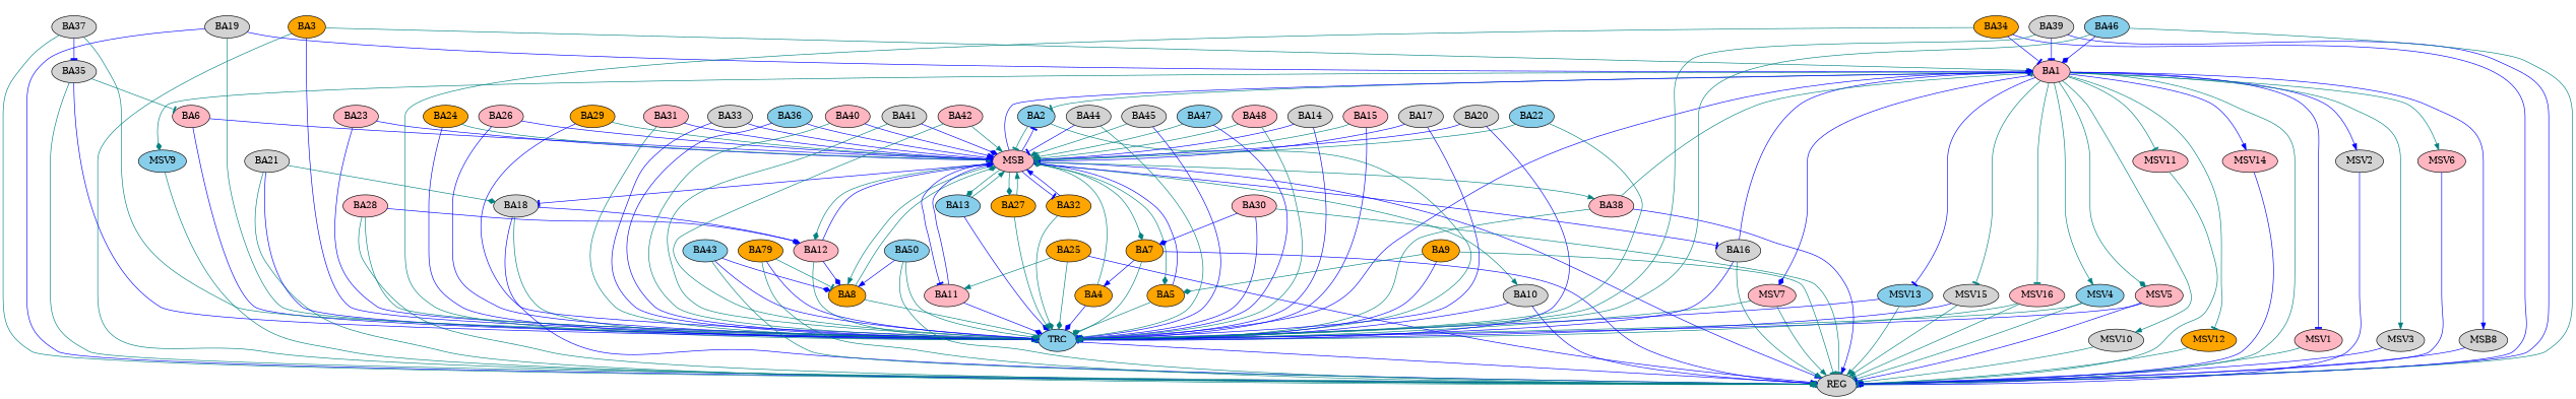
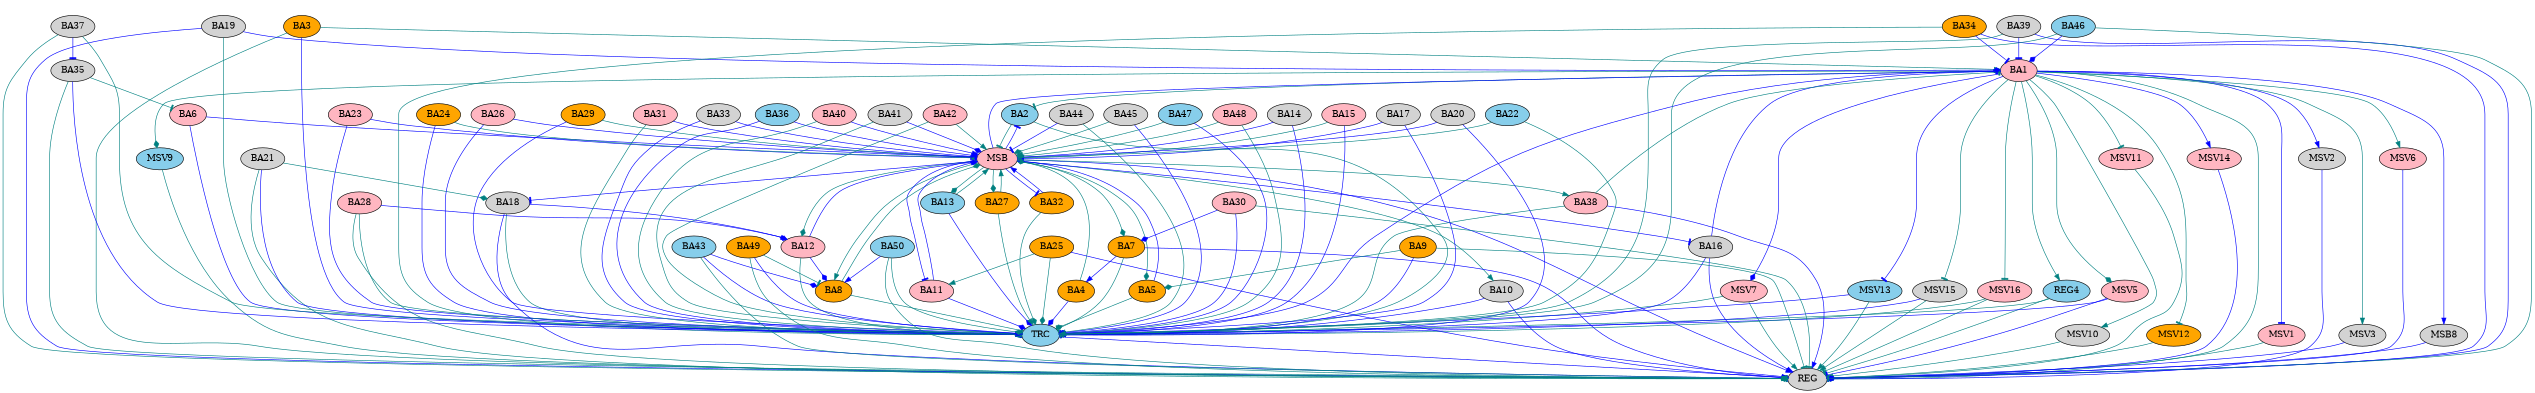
  strict digraph {
    node [fillcolor=lightpink style=filled]
    edge [arrowhead=diamond color=teal]
    n1 [label=BA1]
    n2 [fillcolor=skyblue label=BA2]
    n3 [fillcolor=lightgrey label=REG]
    n4 [fillcolor=skyblue label=TRC]
    n5 [label=MSV1]
    n6 [fillcolor=lightgrey label=MSV2]
    n7 [fillcolor=lightgrey label=MSV3]
-   n8 [fillcolor=skyblue label=MSV4]
+   n8 [fillcolor=skyblue label=REG4]
    n9 [label=MSV5]
    n10 [label=MSV6]
    n11 [label=MSV7]
    n12 [fillcolor=lightgrey label=MSB8]
    n13 [fillcolor=skyblue label=MSV9]
    n14 [fillcolor=lightgrey label=MSV10]
    n15 [label=MSV11]
    n16 [fillcolor=orange label=MSV12]
    n17 [fillcolor=skyblue label=MSV13]
    n18 [label=MSV14]
    n19 [fillcolor=lightgrey label=MSV15]
    n20 [label=MSV16]
    n21 [label=MSB]
    n22 [fillcolor=orange label=BA5]
    n23 [fillcolor=orange label=BA7]
    n24 [fillcolor=orange label=BA8]
    n25 [fillcolor=lightgrey label=BA10]
    n26 [label=BA11]
    n27 [label=BA12]
    n28 [fillcolor=skyblue label=BA13]
    n29 [fillcolor=lightgrey label=BA16]
    n30 [fillcolor=lightgrey label=BA18]
    n31 [fillcolor=orange label=BA27]
    n32 [fillcolor=orange label=BA32]
    n33 [label=BA38]
    n34 [fillcolor=orange label=BA3]
    n35 [fillcolor=orange label=BA4]
    n36 [label=BA6]
    n37 [fillcolor=orange label=BA9]
    n38 [fillcolor=lightgrey label=BA14]
    n39 [label=BA15]
    n40 [fillcolor=lightgrey label=BA17]
    n41 [fillcolor=lightgrey label=BA19]
    n42 [fillcolor=lightgrey label=BA20]
    n43 [fillcolor=lightgrey label=BA21]
    n44 [fillcolor=skyblue label=BA22]
    n45 [label=BA23]
    n46 [fillcolor=orange label=BA24]
    n47 [fillcolor=orange label=BA25]
    n48 [label=BA26]
    n49 [label=BA28]
    n50 [fillcolor=orange label=BA29]
    n51 [label=BA30]
    n52 [label=BA31]
    n53 [fillcolor=lightgrey label=BA33]
    n54 [fillcolor=orange label=BA34]
    n55 [fillcolor=lightgrey label=BA35]
    n56 [fillcolor=skyblue label=BA36]
    n57 [fillcolor=lightgrey label=BA37]
    n58 [fillcolor=lightgrey label=BA39]
    n59 [label=BA40]
    n60 [fillcolor=lightgrey label=BA41]
    n61 [label=BA42]
    n62 [fillcolor=skyblue label=BA43]
    n63 [fillcolor=lightgrey label=BA44]
    n64 [fillcolor=lightgrey label=BA45]
    n65 [fillcolor=skyblue label=BA46]
    n66 [fillcolor=skyblue label=BA47]
    n67 [label=BA48]
-   n68 [fillcolor=orange label=BA79]
+   n68 [fillcolor=orange label=BA49]
    n69 [fillcolor=skyblue label=BA50]
    n1 -> n2 [arrowhead=tee]
    n1 -> n3 [arrowhead=normal]
    n1 -> n4 [arrowhead=normal color=blue]
    n1 -> n5 [arrowhead=tee color=blue]
    n1 -> n6 [arrowhead=normal color=blue]
    n1 -> n7 [arrowhead=normal]
    n1 -> n8 [arrowhead=normal]
    n1 -> n9
    n1 -> n10 [arrowhead=normal]
    n1 -> n11 [color=blue]
    n1 -> n12 [arrowhead=normal color=blue]
    n1 -> n13
    n1 -> n14 [arrowhead=normal]
    n1 -> n15 [arrowhead=tee]
    n1 -> n16 [arrowhead=tee]
    n1 -> n17 [arrowhead=tee color=blue]
    n1 -> n18 [arrowhead=normal color=blue]
    n1 -> n19 [arrowhead=tee]
    n1 -> n20 [arrowhead=tee]
    n2 -> n4
    n2 -> n21 [arrowhead=tee]
    n4 -> n3 [arrowhead=normal color=blue]
    n5 -> n3
    n6 -> n3 [color=blue]
    n7 -> n3 [color=blue]
    n8 -> n3 [arrowhead=tee]
    n8 -> n4 [arrowhead=tee]
    n9 -> n3 [arrowhead=tee color=blue]
    n9 -> n4 [color=blue]
    n10 -> n3 [color=blue]
    n11 -> n3 [arrowhead=normal]
    n11 -> n4
    n12 -> n3 [arrowhead=tee color=blue]
    n13 -> n3 [arrowhead=normal]
    n14 -> n3 [arrowhead=normal]
    n15 -> n3 [arrowhead=normal]
    n16 -> n3 [arrowhead=normal]
    n17 -> n3 [arrowhead=normal]
    n17 -> n4 [arrowhead=normal color=blue]
    n18 -> n3 [arrowhead=normal color=blue]
    n19 -> n3 [arrowhead=normal]
    n19 -> n4 [arrowhead=normal color=blue]
    n20 -> n3 [arrowhead=tee]
    n20 -> n4 [arrowhead=normal]
    n21 -> n1 [color=blue]
    n21 -> n2 [arrowhead=tee color=blue]
    n21 -> n3 [arrowhead=normal color=blue]
    n21 -> n22
    n21 -> n23
    n21 -> n24 [arrowhead=normal]
    n21 -> n25 [arrowhead=normal]
    n21 -> n26 [arrowhead=tee color=blue]
    n21 -> n27
    n21 -> n28
    n21 -> n29 [arrowhead=tee color=blue]
    n21 -> n30 [arrowhead=tee color=blue]
    n21 -> n31
    n21 -> n32 [arrowhead=tee color=blue]
    n21 -> n33 [arrowhead=normal]
    n22 -> n4
    n22 -> n21 [color=blue]
    n23 -> n3 [color=blue]
    n23 -> n4 [arrowhead=tee]
    n23 -> n35 [arrowhead=normal color=blue]
    n24 -> n4 [arrowhead=tee]
    n24 -> n21
    n25 -> n3 [arrowhead=normal color=blue]
    n25 -> n4 [arrowhead=tee color=blue]
    n26 -> n4 [color=blue]
    n26 -> n21 [arrowhead=normal color=blue]
    n27 -> n4
    n27 -> n21 [color=blue]
    n27 -> n24 [color=blue]
    n28 -> n4 [color=blue]
    n28 -> n21 [arrowhead=normal]
    n29 -> n1 [color=blue]
-   n29 -> n3 [arrowhead=normal]
+   n29 -> n3 [arrowhead=normal color=blue]
    n29 -> n4 [color=blue]
    n30 -> n3 [color=blue]
    n30 -> n4 [arrowhead=tee]
    n30 -> n27 [color=blue]
    n31 -> n4 [arrowhead=normal]
    n31 -> n21 [arrowhead=normal]
    n32 -> n4
    n32 -> n21 [arrowhead=normal color=blue]
    n33 -> n1 [arrowhead=tee]
    n33 -> n3 [arrowhead=normal color=blue]
    n33 -> n4
    n34 -> n1 [arrowhead=normal]
    n34 -> n3
    n34 -> n4 [arrowhead=tee color=blue]
    n35 -> n4 [color=blue]
    n35 -> n21
    n36 -> n4 [arrowhead=tee color=blue]
    n36 -> n21 [arrowhead=tee color=blue]
    n37 -> n3 [arrowhead=tee]
    n37 -> n4 [arrowhead=normal color=blue]
    n37 -> n22
    n38 -> n4 [color=blue]
    n38 -> n21 [arrowhead=tee color=blue]
    n39 -> n4 [color=blue]
    n39 -> n21 [arrowhead=normal]
    n40 -> n4 [color=blue]
    n40 -> n21 [arrowhead=tee color=blue]
    n41 -> n1 [color=blue]
    n41 -> n3 [arrowhead=tee color=blue]
    n41 -> n4 [arrowhead=tee]
    n42 -> n4 [arrowhead=tee color=blue]
    n42 -> n21 [arrowhead=normal color=blue]
    n43 -> n3
    n43 -> n4 [arrowhead=tee color=blue]
    n43 -> n30
    n44 -> n4
    n44 -> n21 [arrowhead=tee]
    n45 -> n4 [arrowhead=normal color=blue]
    n45 -> n21 [arrowhead=normal color=blue]
    n46 -> n4 [color=blue]
    n46 -> n21 [arrowhead=tee]
    n47 -> n3 [arrowhead=normal color=blue]
    n47 -> n4
    n47 -> n26 [arrowhead=normal]
    n48 -> n4 [color=blue]
    n48 -> n21 [color=blue]
    n49 -> n3 [arrowhead=tee]
    n49 -> n4 [arrowhead=normal]
    n49 -> n27 [arrowhead=normal color=blue]
    n50 -> n4 [arrowhead=normal color=blue]
    n50 -> n21
    n51 -> n3 [arrowhead=tee]
    n51 -> n4 [arrowhead=tee color=blue]
    n51 -> n23 [color=blue]
    n52 -> n4 [arrowhead=tee]
    n52 -> n21 [arrowhead=tee color=blue]
    n53 -> n4 [arrowhead=normal color=blue]
    n53 -> n21 [arrowhead=tee color=blue]
    n54 -> n1 [arrowhead=tee color=blue]
    n54 -> n3 [arrowhead=tee color=blue]
    n54 -> n4
    n55 -> n3 [arrowhead=normal]
    n55 -> n4 [arrowhead=tee color=blue]
    n55 -> n36 [arrowhead=tee]
    n56 -> n4 [arrowhead=normal color=blue]
    n56 -> n21 [arrowhead=normal color=blue]
    n57 -> n3 [arrowhead=normal]
    n57 -> n4
    n57 -> n55 [arrowhead=tee color=blue]
    n58 -> n1 [arrowhead=tee color=blue]
    n58 -> n3 [color=blue]
    n58 -> n4 [arrowhead=tee]
    n59 -> n4 [arrowhead=normal]
    n59 -> n21 [arrowhead=normal color=blue]
    n60 -> n4 [arrowhead=tee]
    n60 -> n21 [color=blue]
    n61 -> n4 [arrowhead=normal]
    n61 -> n21 [arrowhead=normal]
    n62 -> n3
    n62 -> n4 [arrowhead=normal color=blue]
    n62 -> n24 [color=blue]
    n63 -> n4 [arrowhead=normal]
    n63 -> n21 [arrowhead=tee color=blue]
    n64 -> n4 [color=blue]
    n64 -> n21
    n65 -> n1 [color=blue]
    n65 -> n3 [arrowhead=tee]
    n65 -> n4
    n66 -> n4 [arrowhead=normal color=blue]
    n66 -> n21 [arrowhead=normal]
    n67 -> n4 [arrowhead=normal]
    n67 -> n21
    n68 -> n3
    n68 -> n4 [color=blue]
    n68 -> n24 [arrowhead=tee]
    n69 -> n3
    n69 -> n4
    n69 -> n24 [arrowhead=normal color=blue]
  }
